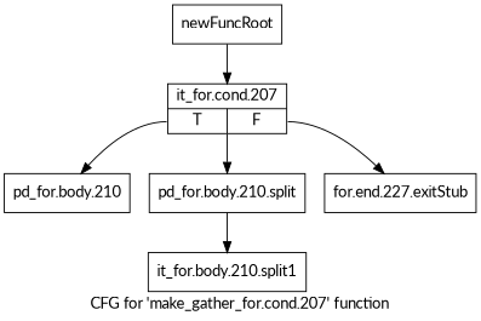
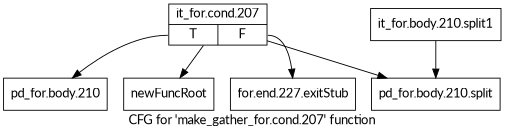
  digraph {
    fontname=Lato
    label="CFG for 'make_gather_for.cond.207' function"
    node [fontname=Lato shape=record]
    edge [fontname=Lato]
    n1 [label="{newFuncRoot}"]
    n2 [label="{it_for.cond.207|{<s0>T|<s1>F}}"]
    n3 [label="{for.end.227.exitStub}"]
    n4 [label="{pd_for.body.210}"]
    n5 [label="{pd_for.body.210.split}"]
    n6 [label="{it_for.body.210.split1}"]
-   n1 -> n2
+   n2 -> n1
    n2 -> n3 [tailport=s1]
    n2 -> n4 [tailport=s0]
    n2 -> n5
-   n5 -> n6
+   n6 -> n5
  }
